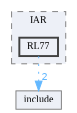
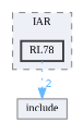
  digraph {
    compound=true
    fontname="Liberation Serif"
    node [fillcolor="#edf0f7" fontname="Liberation Serif" fontsize=10 shape=box]
-   n1 [color=grey25 height=0.2 label=RL77 style="filled,bold" width=0.4]
+   n1 [color=grey25 height=0.2 label=RL78 style="filled,bold" width=0.4]
    n2 [color=grey50 height=0.2 label=include style=filled width=0.4]
    subgraph cluster_1 {
      bgcolor="#edf0f7"
      fontsize=10
      label=IAR
      pencolor=grey50
      style="filled,dashed"
      n1
    }
    n1 -> n2 [color=steelblue1 fontcolor=steelblue1 fontname="Liberation Serif" fontsize=10 headlabel=2 labeldistance=1.5 labelfontname=Helvetica labelfontsize=10 style=dotted]
  }
